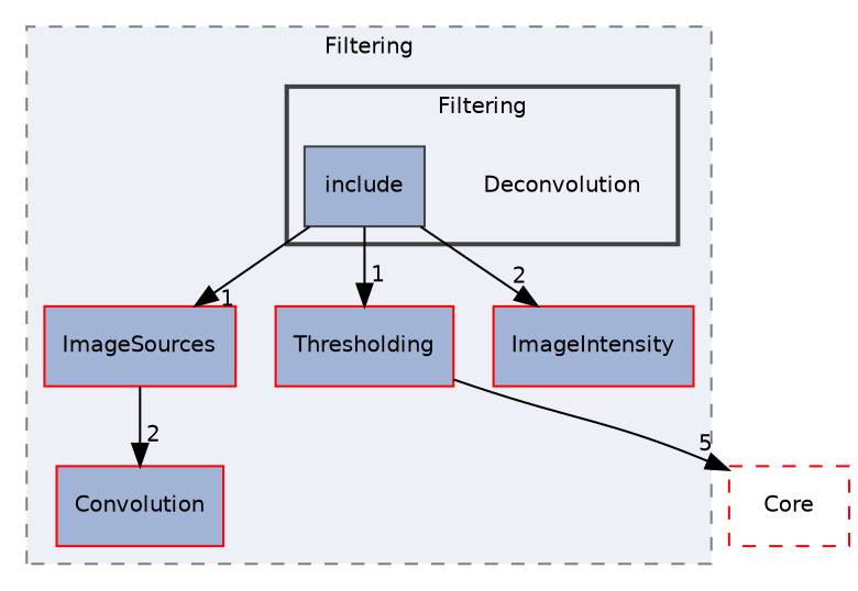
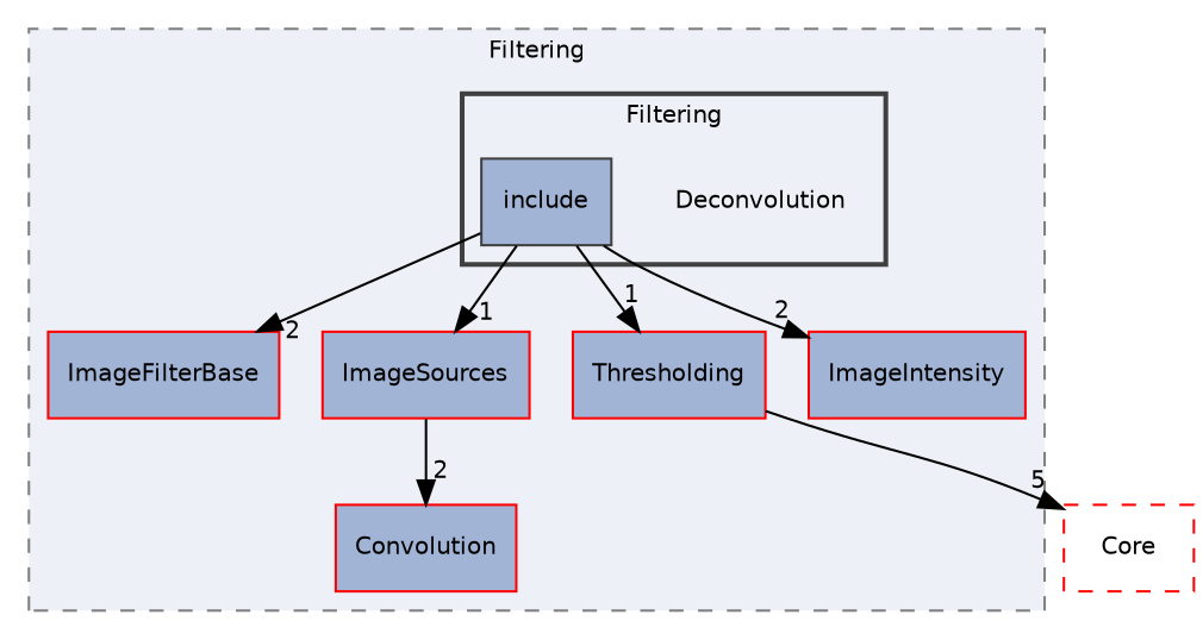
  digraph {
    compound=true
    node [fontname=Helvetica fontsize=10 shape=box color=red fillcolor="#a2b4d6" style="filled,"]
    edge [fontname=Helvetica fontsize=10 headlabel=2 labeldistance=1.5 labelfontname=Helvetica labelfontsize=10]
    n1 [label=Deconvolution shape=plaintext color="" fillcolor="" style=""]
    n2 [color=grey25 label=include]
    n3 [label=Convolution]
+   n4 [label=ImageFilterBase]
    n5 [label=ImageSources]
    n6 [label=Thresholding]
    n7 [label=ImageIntensity]
    n8 [fillcolor="#edf0f7" label=Core style="dashed,"]
    subgraph cluster_1 {
      bgcolor="#edf0f7"
      fontname=Helvetica
      fontsize=10
      label=Filtering
      pencolor=grey50
      style="filled,dashed,"
      n3
+     n4
      n5
      n6
      n7
      subgraph cluster_2 {
        bgcolor="#edf0f7"
        fontname=Helvetica
        fontsize=10
        label=Filtering
        pencolor=grey25
        style="filled,bold,"
        n1
        n2
      }
    }
+   n2 -> n4
    n2 -> n5 [headlabel=1]
    n2 -> n6 [headlabel=1]
    n2 -> n7
    n5 -> n3
    n6 -> n8 [headlabel=5]
  }
